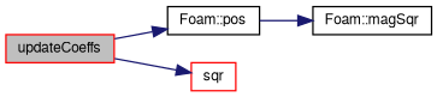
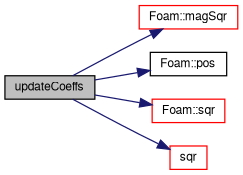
  digraph {
    rankdir=LR
    node [color=black fontname=FreeSans fontsize=10 shape=record]
    edge [color=midnightblue fontname=FreeSans fontsize=10 labelfontname=FreeSans labelfontsize=10 style=solid]
-   n1 [color=red fillcolor=grey75 fontcolor=black height=0.2 label=updateCoeffs style=filled width=0.4]
-   n2 [height=0.2 label="Foam::magSqr" width=0.4]
+   n1 [fillcolor=grey75 fontcolor=black height=0.2 label=updateCoeffs style=filled width=0.4]
+   n2 [color=red height=0.2 label="Foam::magSqr" width=0.4]
    n3 [height=0.2 label="Foam::pos" width=0.4]
+   n4 [color=red height=0.2 label="Foam::sqr" width=0.4]
    n5 [color=red height=0.2 label=sqr width=0.4]
-   n3 -> n2
+   n1 -> n2
    n1 -> n3
+   n1 -> n4
    n1 -> n5
  }
